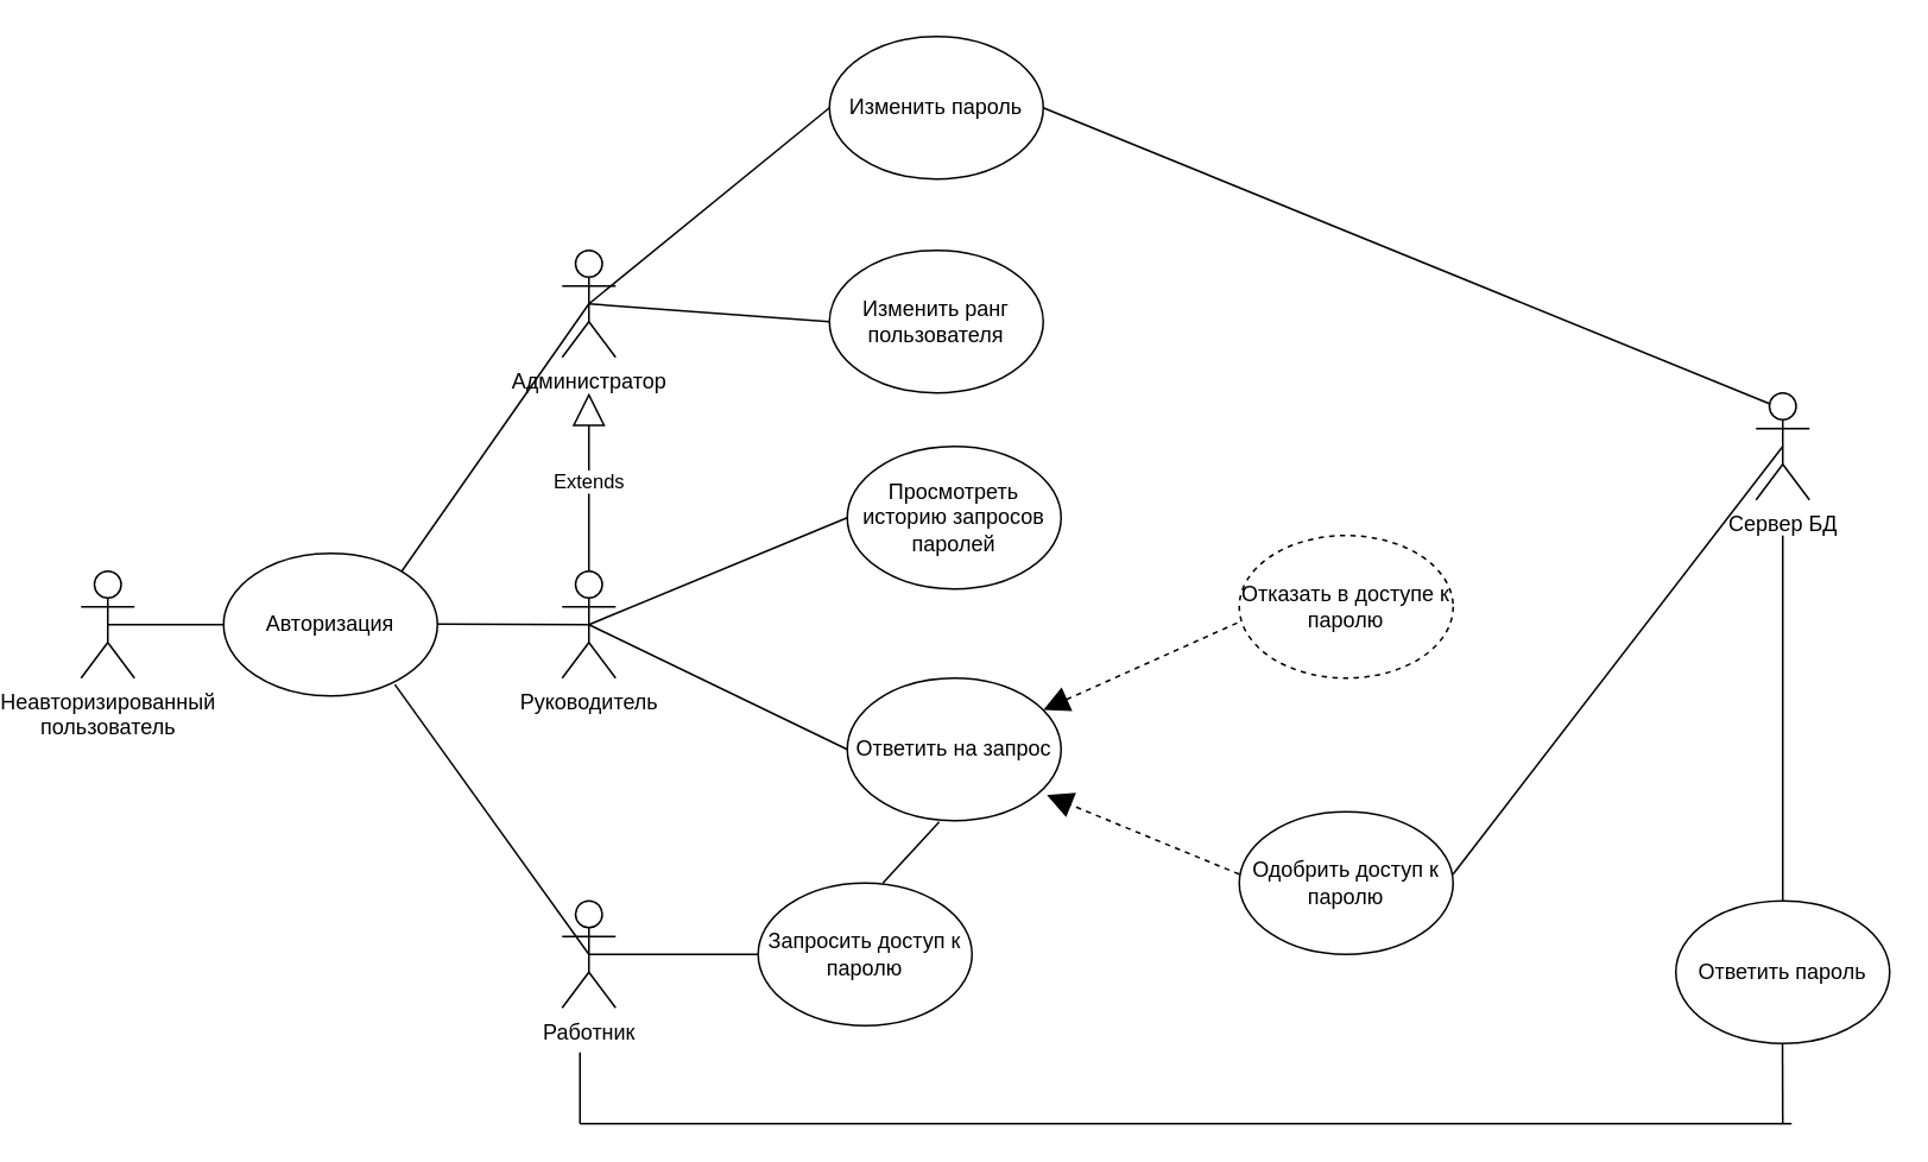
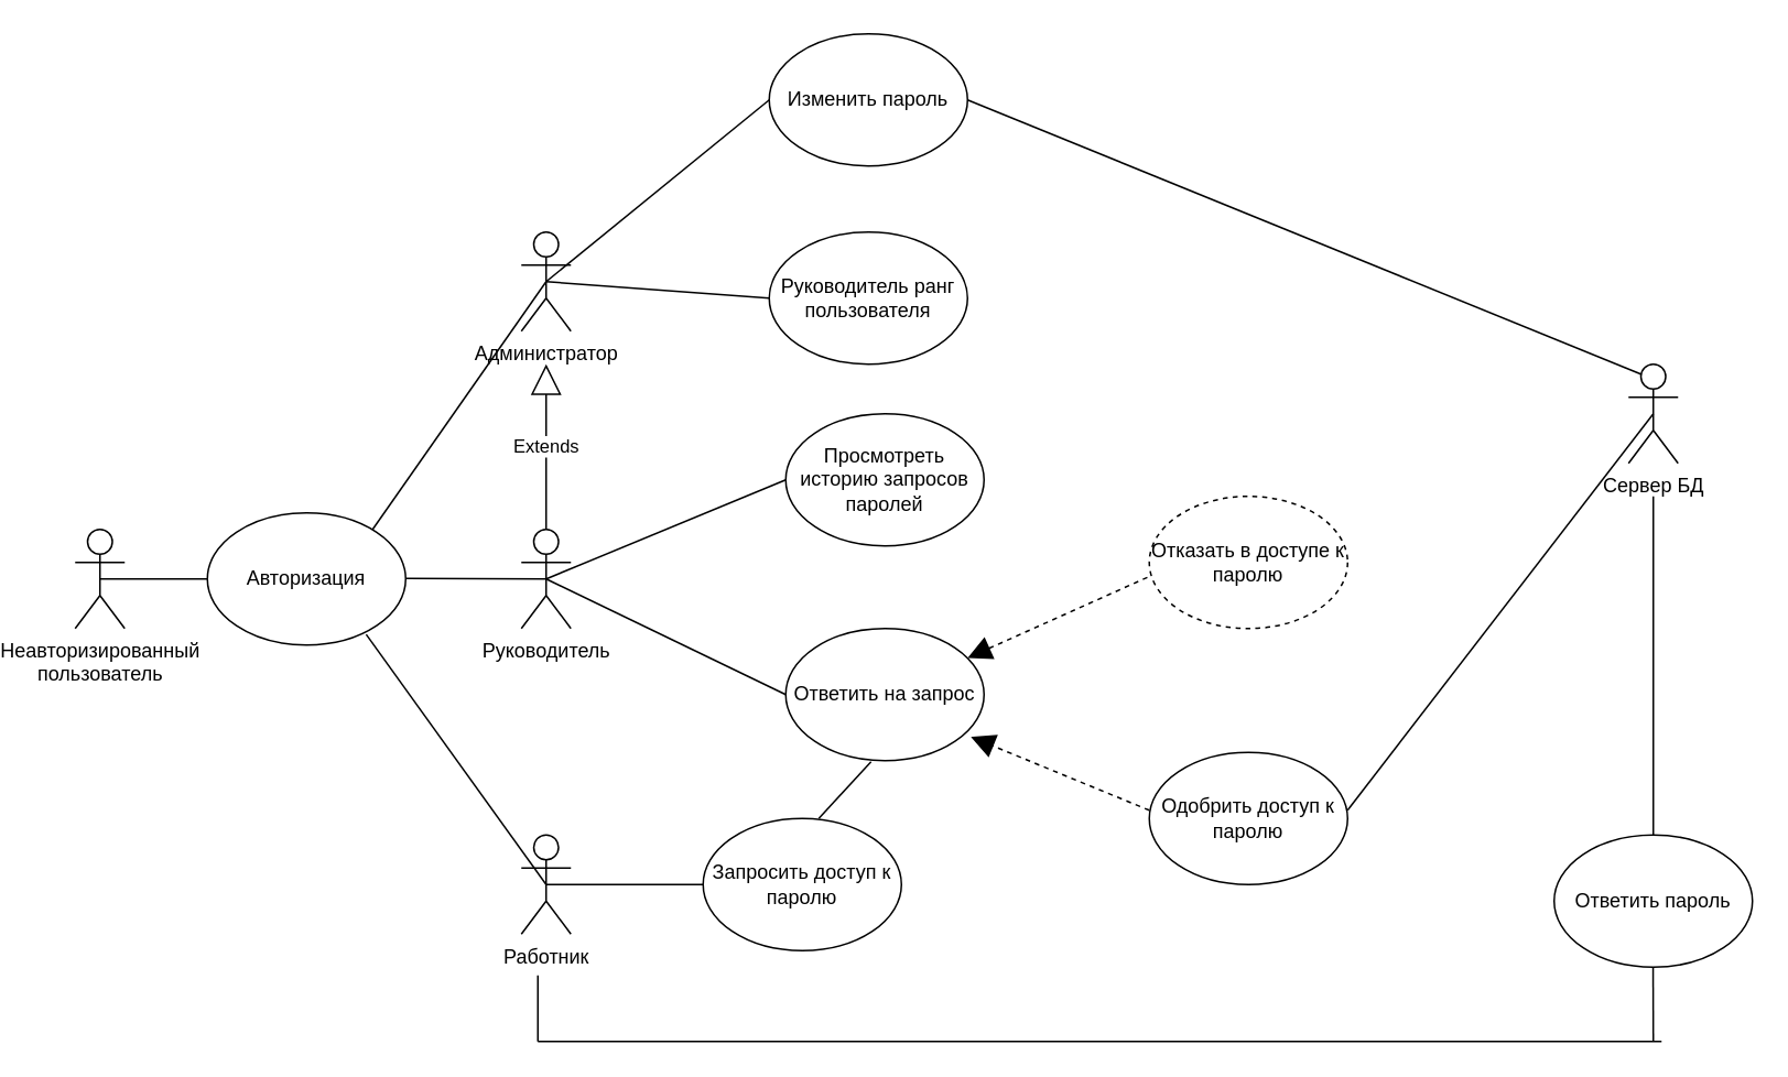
  <mxCell id="0" />
  <mxCell id="1" parent="0" />
  <mxCell id="2" value="Неавторизированный&lt;br&gt;пользователь" style="shape=umlActor;verticalLabelPosition=bottom;verticalAlign=top;html=1;outlineConnect=0;" vertex="1" parent="1"><mxGeometry x="20" y="320" width="30" height="60" as="geometry" /></mxCell>
  <mxCell id="3" value="Авторизация" style="ellipse;whiteSpace=wrap;html=1;" vertex="1" parent="1"><mxGeometry x="100" y="310" width="120" height="80" as="geometry" /></mxCell>
  <mxCell id="4" value="" style="endArrow=none;html=1;rounded=0;entryX=0;entryY=0.5;entryDx=0;entryDy=0;exitX=0.5;exitY=0.5;exitDx=0;exitDy=0;exitPerimeter=0;" edge="1" parent="1" source="2" target="3"><mxGeometry width="50" height="50" relative="1" as="geometry"><mxPoint x="40" y="370" as="sourcePoint" /><mxPoint x="90" y="320" as="targetPoint" /></mxGeometry></mxCell>
  <mxCell id="5" value="" style="endArrow=none;html=1;rounded=0;entryX=0.5;entryY=0.5;entryDx=0;entryDy=0;entryPerimeter=0;" edge="1" parent="1" target="8"><mxGeometry width="50" height="50" relative="1" as="geometry"><mxPoint x="200" y="320" as="sourcePoint" /><mxPoint x="250" y="240" as="targetPoint" /></mxGeometry></mxCell>
  <mxCell id="6" value="" style="endArrow=none;html=1;rounded=0;entryX=0.5;entryY=0.5;entryDx=0;entryDy=0;entryPerimeter=0;" edge="1" parent="1" target="9"><mxGeometry width="50" height="50" relative="1" as="geometry"><mxPoint x="220" y="349.72" as="sourcePoint" /><mxPoint x="300" y="349.72" as="targetPoint" /></mxGeometry></mxCell>
  <mxCell id="7" value="" style="endArrow=none;html=1;rounded=0;entryX=0.801;entryY=0.92;entryDx=0;entryDy=0;entryPerimeter=0;exitX=0.5;exitY=0.5;exitDx=0;exitDy=0;exitPerimeter=0;" edge="1" parent="1" source="10" target="3"><mxGeometry width="50" height="50" relative="1" as="geometry"><mxPoint x="260" y="470" as="sourcePoint" /><mxPoint x="220" y="390" as="targetPoint" /></mxGeometry></mxCell>
  <mxCell id="8" value="Администратор" style="shape=umlActor;verticalLabelPosition=bottom;verticalAlign=top;html=1;outlineConnect=0;" vertex="1" parent="1"><mxGeometry x="290" y="140" width="30" height="60" as="geometry" /></mxCell>
  <mxCell id="9" value="Руководитель" style="shape=umlActor;verticalLabelPosition=bottom;verticalAlign=top;html=1;outlineConnect=0;" vertex="1" parent="1"><mxGeometry x="290" y="320" width="30" height="60" as="geometry" /></mxCell>
  <mxCell id="10" value="Работник" style="shape=umlActor;verticalLabelPosition=bottom;verticalAlign=top;html=1;outlineConnect=0;" vertex="1" parent="1"><mxGeometry x="290" y="505" width="30" height="60" as="geometry" /></mxCell>
  <mxCell id="11" value="Запросить доступ к паролю" style="ellipse;whiteSpace=wrap;html=1;" vertex="1" parent="1"><mxGeometry x="400" y="495" width="120" height="80" as="geometry" /></mxCell>
  <mxCell id="12" value="" style="endArrow=none;html=1;rounded=0;entryX=0;entryY=0.5;entryDx=0;entryDy=0;exitX=0.5;exitY=0.5;exitDx=0;exitDy=0;exitPerimeter=0;" edge="1" parent="1" source="10" target="11"><mxGeometry width="50" height="50" relative="1" as="geometry"><mxPoint x="340" y="510" as="sourcePoint" /><mxPoint x="390" y="460" as="targetPoint" /></mxGeometry></mxCell>
  <mxCell id="13" value="Просмотреть историю запросов паролей" style="ellipse;whiteSpace=wrap;html=1;" vertex="1" parent="1"><mxGeometry x="450" y="250" width="120" height="80" as="geometry" /></mxCell>
  <mxCell id="14" value="Ответить на запрос" style="ellipse;whiteSpace=wrap;html=1;" vertex="1" parent="1"><mxGeometry x="450" y="380" width="120" height="80" as="geometry" /></mxCell>
  <mxCell id="15" value="" style="endArrow=none;html=1;rounded=0;exitX=0.5;exitY=0.5;exitDx=0;exitDy=0;exitPerimeter=0;entryX=0;entryY=0.5;entryDx=0;entryDy=0;" edge="1" parent="1" source="9" target="13"><mxGeometry width="50" height="50" relative="1" as="geometry"><mxPoint x="480" y="370" as="sourcePoint" /><mxPoint x="530" y="320" as="targetPoint" /></mxGeometry></mxCell>
  <mxCell id="16" value="" style="endArrow=none;html=1;rounded=0;entryX=0;entryY=0.5;entryDx=0;entryDy=0;exitX=0.5;exitY=0.5;exitDx=0;exitDy=0;exitPerimeter=0;" edge="1" parent="1" source="9" target="14"><mxGeometry width="50" height="50" relative="1" as="geometry"><mxPoint x="480" y="370" as="sourcePoint" /><mxPoint x="530" y="320" as="targetPoint" /></mxGeometry></mxCell>
  <mxCell id="17" value="" style="endArrow=none;html=1;rounded=0;entryX=0.43;entryY=1.008;entryDx=0;entryDy=0;entryPerimeter=0;" edge="1" parent="1" target="14"><mxGeometry width="50" height="50" relative="1" as="geometry"><mxPoint x="470" y="495" as="sourcePoint" /><mxPoint x="520" y="445" as="targetPoint" /></mxGeometry></mxCell>
  <mxCell id="18" value="Изменить пароль" style="ellipse;whiteSpace=wrap;html=1;" vertex="1" parent="1"><mxGeometry x="440" y="20" width="120" height="80" as="geometry" /></mxCell>
  <mxCell id="19" value="" style="endArrow=block;dashed=1;endFill=1;endSize=12;html=1;rounded=0;exitX=-0.01;exitY=0.613;exitDx=0;exitDy=0;exitPerimeter=0;" edge="1" parent="1" source="21" target="14"><mxGeometry width="160" relative="1" as="geometry"><mxPoint x="560" y="400" as="sourcePoint" /><mxPoint x="530" y="370" as="targetPoint" /></mxGeometry></mxCell>
  <mxCell id="20" value="" style="endArrow=block;dashed=1;endFill=1;endSize=12;html=1;rounded=0;exitX=0;exitY=0.438;exitDx=0;exitDy=0;exitPerimeter=0;entryX=0.934;entryY=0.82;entryDx=0;entryDy=0;entryPerimeter=0;" edge="1" parent="1" source="22" target="14"><mxGeometry width="160" relative="1" as="geometry"><mxPoint x="570" y="440" as="sourcePoint" /><mxPoint x="620" y="400" as="targetPoint" /></mxGeometry></mxCell>
  <mxCell id="21" value="Отказать в доступе к паролю" style="ellipse;whiteSpace=wrap;html=1;dashed=1;" vertex="1" parent="1"><mxGeometry x="670" y="300" width="120" height="80" as="geometry" /></mxCell>
  <mxCell id="22" value="Одобрить доступ к паролю" style="ellipse;whiteSpace=wrap;html=1;" vertex="1" parent="1"><mxGeometry x="670" y="455" width="120" height="80" as="geometry" /></mxCell>
  <mxCell id="23" value="Сервер БД" style="shape=umlActor;verticalLabelPosition=bottom;verticalAlign=top;html=1;outlineConnect=0;" vertex="1" parent="1"><mxGeometry x="960" y="220" width="30" height="60" as="geometry" /></mxCell>
  <mxCell id="24" value="" style="endArrow=none;html=1;rounded=0;entryX=0.5;entryY=0.5;entryDx=0;entryDy=0;entryPerimeter=0;" edge="1" parent="1" target="23"><mxGeometry width="50" height="50" relative="1" as="geometry"><mxPoint x="790" y="490" as="sourcePoint" /><mxPoint x="840" y="440" as="targetPoint" /></mxGeometry></mxCell>
  <mxCell id="25" value="Ответить пароль" style="ellipse;whiteSpace=wrap;html=1;" vertex="1" parent="1"><mxGeometry x="915" y="505" width="120" height="80" as="geometry" /></mxCell>
  <mxCell id="26" value="" style="endArrow=none;html=1;rounded=0;exitX=0.5;exitY=0;exitDx=0;exitDy=0;" edge="1" parent="1" source="25"><mxGeometry width="50" height="50" relative="1" as="geometry"><mxPoint x="930" y="460" as="sourcePoint" /><mxPoint x="975" y="300" as="targetPoint" /></mxGeometry></mxCell>
  <mxCell id="27" value="" style="endArrow=none;html=1;rounded=0;" edge="1" parent="1"><mxGeometry width="50" height="50" relative="1" as="geometry"><mxPoint x="300" y="630" as="sourcePoint" /><mxPoint x="980" y="630" as="targetPoint" /></mxGeometry></mxCell>
  <mxCell id="28" value="" style="endArrow=none;html=1;rounded=0;" edge="1" parent="1"><mxGeometry width="50" height="50" relative="1" as="geometry"><mxPoint x="300" y="630" as="sourcePoint" /><mxPoint x="300" y="590" as="targetPoint" /></mxGeometry></mxCell>
  <mxCell id="29" value="" style="endArrow=none;html=1;rounded=0;" edge="1" parent="1"><mxGeometry width="50" height="50" relative="1" as="geometry"><mxPoint x="975" y="630" as="sourcePoint" /><mxPoint x="974.86" y="585" as="targetPoint" /></mxGeometry></mxCell>
  <mxCell id="30" value="" style="endArrow=none;html=1;rounded=0;exitX=0.5;exitY=0.5;exitDx=0;exitDy=0;exitPerimeter=0;entryX=0;entryY=0.5;entryDx=0;entryDy=0;" edge="1" parent="1" source="8" target="18"><mxGeometry width="50" height="50" relative="1" as="geometry"><mxPoint x="390" y="110" as="sourcePoint" /><mxPoint x="440" y="60" as="targetPoint" /></mxGeometry></mxCell>
- <mxCell id="31" value="Изменить ранг пользователя" style="ellipse;whiteSpace=wrap;html=1;" vertex="1" parent="1"><mxGeometry x="440" y="140" width="120" height="80" as="geometry" /></mxCell>
+ <mxCell id="31" value="Руководитель ранг пользователя" style="ellipse;whiteSpace=wrap;html=1;" vertex="1" parent="1"><mxGeometry x="440" y="140" width="120" height="80" as="geometry" /></mxCell>
  <mxCell id="32" value="" style="endArrow=none;html=1;rounded=0;entryX=0;entryY=0.5;entryDx=0;entryDy=0;exitX=0.5;exitY=0.5;exitDx=0;exitDy=0;exitPerimeter=0;" edge="1" parent="1" source="8" target="31"><mxGeometry width="50" height="50" relative="1" as="geometry"><mxPoint x="360" y="220" as="sourcePoint" /><mxPoint x="410" y="170" as="targetPoint" /></mxGeometry></mxCell>
  <mxCell id="33" value="Extends" style="endArrow=block;endSize=16;endFill=0;html=1;rounded=0;exitX=0.5;exitY=0;exitDx=0;exitDy=0;exitPerimeter=0;" edge="1" parent="1" source="9"><mxGeometry width="160" relative="1" as="geometry"><mxPoint x="270" y="270" as="sourcePoint" /><mxPoint x="305" y="220" as="targetPoint" /></mxGeometry></mxCell>
  <mxCell id="34" value="" style="endArrow=none;html=1;rounded=0;entryX=0.25;entryY=0.1;entryDx=0;entryDy=0;entryPerimeter=0;" edge="1" parent="1" target="23"><mxGeometry width="50" height="50" relative="1" as="geometry"><mxPoint x="560" y="60" as="sourcePoint" /><mxPoint x="610" y="10" as="targetPoint" /></mxGeometry></mxCell>
